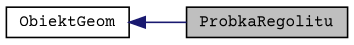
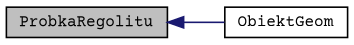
  digraph {
    rankdir=LR
    fontname="Courier Prime"
    node [color=black fontname="Courier Prime" fontsize=10 shape=record style=filled]
    n1 [fillcolor=grey75 fontcolor=black height=0.2 label=ProbkaRegolitu width=0.4]
    n2 [fillcolor=white height=0.2 label=ObiektGeom width=0.4]
-   n2 -> n1 [color=midnightblue dir=back fontname="Courier Prime" fontsize=10 labelfontname=Helvetica labelfontsize=10 style=solid]
+   n1 -> n2 [color=midnightblue dir=back fontname="Courier Prime" fontsize=10 labelfontname=Helvetica labelfontsize=10 style=solid]
  }
